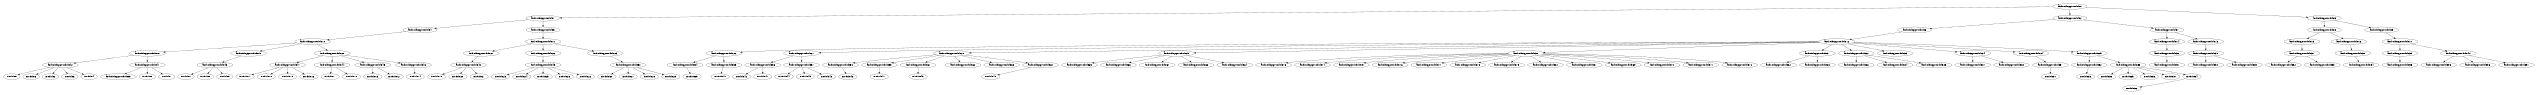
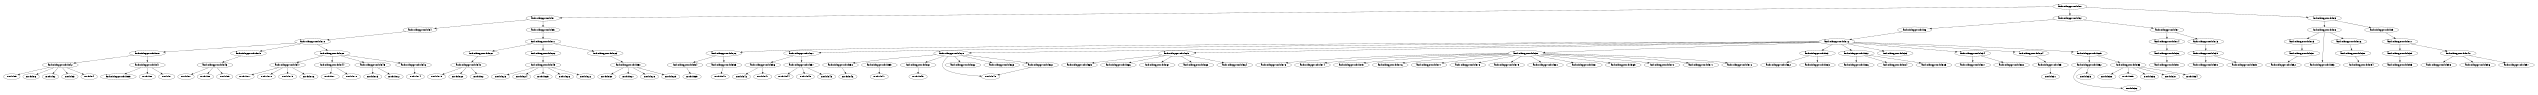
  digraph {
    androidAppModule0
    androidAppModule1
    androidAppModule2
    androidAppModule3
    androidAppModule4
    androidAppModule5
    androidAppModule6
    androidAppModule7
    androidAppModule8
    androidAppModule9
    androidAppModule10
    androidAppModule11
    androidAppModule12
    androidAppModule13
    androidAppModule14
    androidAppModule15
    androidAppModule16
    androidAppModule17
    androidAppModule18
    androidAppModule19
    androidAppModule20
    androidAppModule21
    androidAppModule22
    androidAppModule23
    androidAppModule24
    androidAppModule25
    androidAppModule26
    androidAppModule27
    androidAppModule28
    androidAppModule29
    androidAppModule30
    androidAppModule31
    androidAppModule32
    androidAppModule33
    androidAppModule34
    androidAppModule35
    androidAppModule36
    androidAppModule37
    androidAppModule38
    androidAppModule39
    androidAppModule40
    androidAppModule41
    androidAppModule42
    androidAppModule43
    androidAppModule44
    androidAppModule45
    androidAppModule46
    androidAppModule47
    androidAppModule48
    androidAppModule49
    androidAppModule50
    androidAppModule51
    androidAppModule52
    androidAppModule53
    androidAppModule54
    androidAppModule55
    androidAppModule56
    androidAppModule57
    androidAppModule58
    androidAppModule59
    androidAppModule60
    androidAppModule61
    androidAppModule62
    androidAppModule63
    androidAppModule64
    androidAppModule65
    androidAppModule66
    androidAppModule67
    androidAppModule68
    androidAppModule69
    androidAppModule70
    androidAppModule71
    androidAppModule72
    androidAppModule73
    androidAppModule74
    androidAppModule75
    androidAppModule76
    androidAppModule77
    androidAppModule78
    androidAppModule79
    androidAppModule80
    androidAppModule81
    androidAppModule82
    androidAppModule83
    androidAppModule84
    androidAppModule85
    androidAppModule86
    androidAppModule87
    androidAppModule88
    androidAppModule89
    androidAppModule90
    androidAppModule91
    androidAppModule92
    androidAppModule93
    androidAppModule94
    androidAppModule95
    androidAppModule96
    androidAppModule97
    androidAppModule98
    androidAppModule99
    module0
    module1
    module2
    module3
    module4
    module5
    module6
    module7
    module8
    module9
    module10
    module11
    module12
    module13
    module14
    module15
    module16
    module17
    module18
    module19
    module20
    module21
    module22
    module23
    module24
    module25
    module26
    module27
    module28
    module29
    module30
    module31
    module32
    module33
    module34
-   module35
+   module35 [label=module95]
    module36
    module37
    module38
    module39
    module40
    module41
    module42
    module43
    module44
    module45
    module46
    module47
    module48
    module49
    androidAppModule0 -> androidAppModule1
    androidAppModule0 -> androidAppModule2
    androidAppModule0 -> androidAppModule3
    androidAppModule1 -> androidAppModule4
    androidAppModule1 -> androidAppModule5
    androidAppModule2 -> androidAppModule6
    androidAppModule2 -> androidAppModule7
    androidAppModule3 -> androidAppModule8
    androidAppModule3 -> androidAppModule9
    androidAppModule4 -> androidAppModule10
    androidAppModule5 -> androidAppModule11
    androidAppModule6 -> androidAppModule12
    androidAppModule7 -> androidAppModule13
    androidAppModule7 -> androidAppModule14
    androidAppModule8 -> androidAppModule15
    androidAppModule8 -> androidAppModule16
    androidAppModule9 -> androidAppModule17
    androidAppModule10 -> androidAppModule18
    androidAppModule10 -> androidAppModule19
    androidAppModule10 -> androidAppModule20
    androidAppModule11 -> androidAppModule21
    androidAppModule11 -> androidAppModule22
    androidAppModule11 -> androidAppModule23
    androidAppModule12 -> androidAppModule24
    androidAppModule12 -> androidAppModule25
    androidAppModule12 -> androidAppModule26
    androidAppModule12 -> androidAppModule27
    androidAppModule12 -> androidAppModule28
    androidAppModule12 -> androidAppModule29
    androidAppModule12 -> androidAppModule30
    androidAppModule12 -> androidAppModule31
    androidAppModule12 -> androidAppModule32
    androidAppModule12 -> androidAppModule33
    androidAppModule12 -> androidAppModule34
    androidAppModule13 -> androidAppModule35
    androidAppModule14 -> androidAppModule36
    androidAppModule15 -> androidAppModule37
    androidAppModule16 -> androidAppModule38
    androidAppModule17 -> androidAppModule39
    androidAppModule17 -> androidAppModule40
    androidAppModule18 -> androidAppModule41
    androidAppModule18 -> androidAppModule42
    androidAppModule19 -> androidAppModule43
    androidAppModule20 -> androidAppModule44
    androidAppModule20 -> androidAppModule45
    androidAppModule20 -> androidAppModule46
    androidAppModule20 -> androidAppModule47
    androidAppModule21 -> androidAppModule48
    androidAppModule22 -> androidAppModule49
    androidAppModule23 -> androidAppModule50
    androidAppModule24 -> androidAppModule51
    androidAppModule25 -> androidAppModule52
    androidAppModule25 -> androidAppModule53
    androidAppModule26 -> androidAppModule54
    androidAppModule26 -> androidAppModule55
    androidAppModule27 -> androidAppModule56
    androidAppModule27 -> androidAppModule57
    androidAppModule28 -> androidAppModule58
-   androidAppModule28 -> androidAppModule59
+   androidAppModule28 -> module48
    androidAppModule28 -> androidAppModule60
    androidAppModule28 -> androidAppModule61
    androidAppModule28 -> androidAppModule62
    androidAppModule28 -> androidAppModule63
    androidAppModule29 -> androidAppModule64
    androidAppModule29 -> androidAppModule65
    androidAppModule29 -> androidAppModule66
    androidAppModule29 -> androidAppModule67
    androidAppModule29 -> androidAppModule68
    androidAppModule30 -> androidAppModule69
    androidAppModule30 -> androidAppModule70
    androidAppModule30 -> androidAppModule71
    androidAppModule30 -> androidAppModule72
    androidAppModule30 -> androidAppModule73
    androidAppModule30 -> androidAppModule74
    androidAppModule30 -> androidAppModule75
    androidAppModule30 -> androidAppModule76
    androidAppModule30 -> androidAppModule77
    androidAppModule30 -> androidAppModule78
    androidAppModule30 -> androidAppModule79
    androidAppModule30 -> androidAppModule80
    androidAppModule30 -> androidAppModule81
    androidAppModule31 -> androidAppModule82
    androidAppModule31 -> androidAppModule83
    androidAppModule32 -> androidAppModule84
    androidAppModule32 -> androidAppModule85
    androidAppModule32 -> androidAppModule86
    androidAppModule34 -> androidAppModule87
    androidAppModule34 -> androidAppModule88
    androidAppModule35 -> androidAppModule89
    androidAppModule35 -> androidAppModule90
    androidAppModule36 -> androidAppModule91
    androidAppModule37 -> androidAppModule92
-   androidAppModule37 -> androidAppModule93
+   androidAppModule8 -> androidAppModule93
    androidAppModule38 -> androidAppModule94
    androidAppModule39 -> androidAppModule95
    androidAppModule40 -> androidAppModule96
    androidAppModule40 -> androidAppModule97
    androidAppModule40 -> androidAppModule98
    androidAppModule41 -> androidAppModule99
    androidAppModule41 -> module0
    androidAppModule41 -> module1
    androidAppModule42 -> module2
    androidAppModule42 -> module3
    androidAppModule42 -> module4
    androidAppModule42 -> module5
    androidAppModule42 -> module6
    androidAppModule43 -> module7
    androidAppModule43 -> module8
    androidAppModule43 -> module9
    androidAppModule44 -> module10
    androidAppModule44 -> module11
    androidAppModule45 -> module12
    androidAppModule45 -> module13
    androidAppModule46 -> module14
    androidAppModule47 -> module15
    androidAppModule47 -> module16
    androidAppModule47 -> module17
    androidAppModule47 -> module18
    androidAppModule48 -> module19
    androidAppModule48 -> module20
    androidAppModule48 -> module21
    androidAppModule49 -> module22
    androidAppModule49 -> module23
    androidAppModule49 -> module24
    androidAppModule49 -> module25
    androidAppModule49 -> module26
    androidAppModule50 -> module27
    androidAppModule50 -> module28
    androidAppModule50 -> module29
    androidAppModule50 -> module30
    androidAppModule51 -> module31
-   module34 -> module32
+   androidAppModule52 -> module32
    androidAppModule52 -> module33
    androidAppModule53 -> module34
    androidAppModule53 -> module35
    androidAppModule53 -> module36
    androidAppModule53 -> module37
    androidAppModule53 -> module38
    androidAppModule54 -> module39
    androidAppModule55 -> module40
    androidAppModule56 -> module41
    androidAppModule56 -> module42
    androidAppModule57 -> module43
    androidAppModule57 -> module44
    androidAppModule57 -> module45
    androidAppModule58 -> module46
    androidAppModule59 -> module47
    androidAppModule60 -> module48
    androidAppModule61 -> module49
  }
